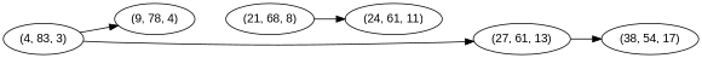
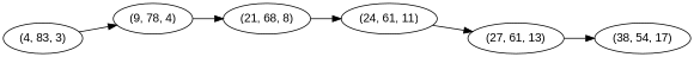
  digraph {
    fontname="Liberation Sans"
    rankdir=LR
    node [fontname="Liberation Sans"]
    edge [fontname="Liberation Sans"]
    "(4, 83, 3)"
    "(9, 78, 4)"
    "(21, 68, 8)"
    n4 [label="(24, 61, 11)"]
    "(27, 61, 13)"
    n6 [label="(38, 54, 17)"]
    "(4, 83, 3)" -> "(9, 78, 4)"
+   "(9, 78, 4)" -> "(21, 68, 8)"
    "(21, 68, 8)" -> n4
-   "(4, 83, 3)" -> "(27, 61, 13)"
+   n4 -> "(27, 61, 13)"
    "(27, 61, 13)" -> n6
  }
